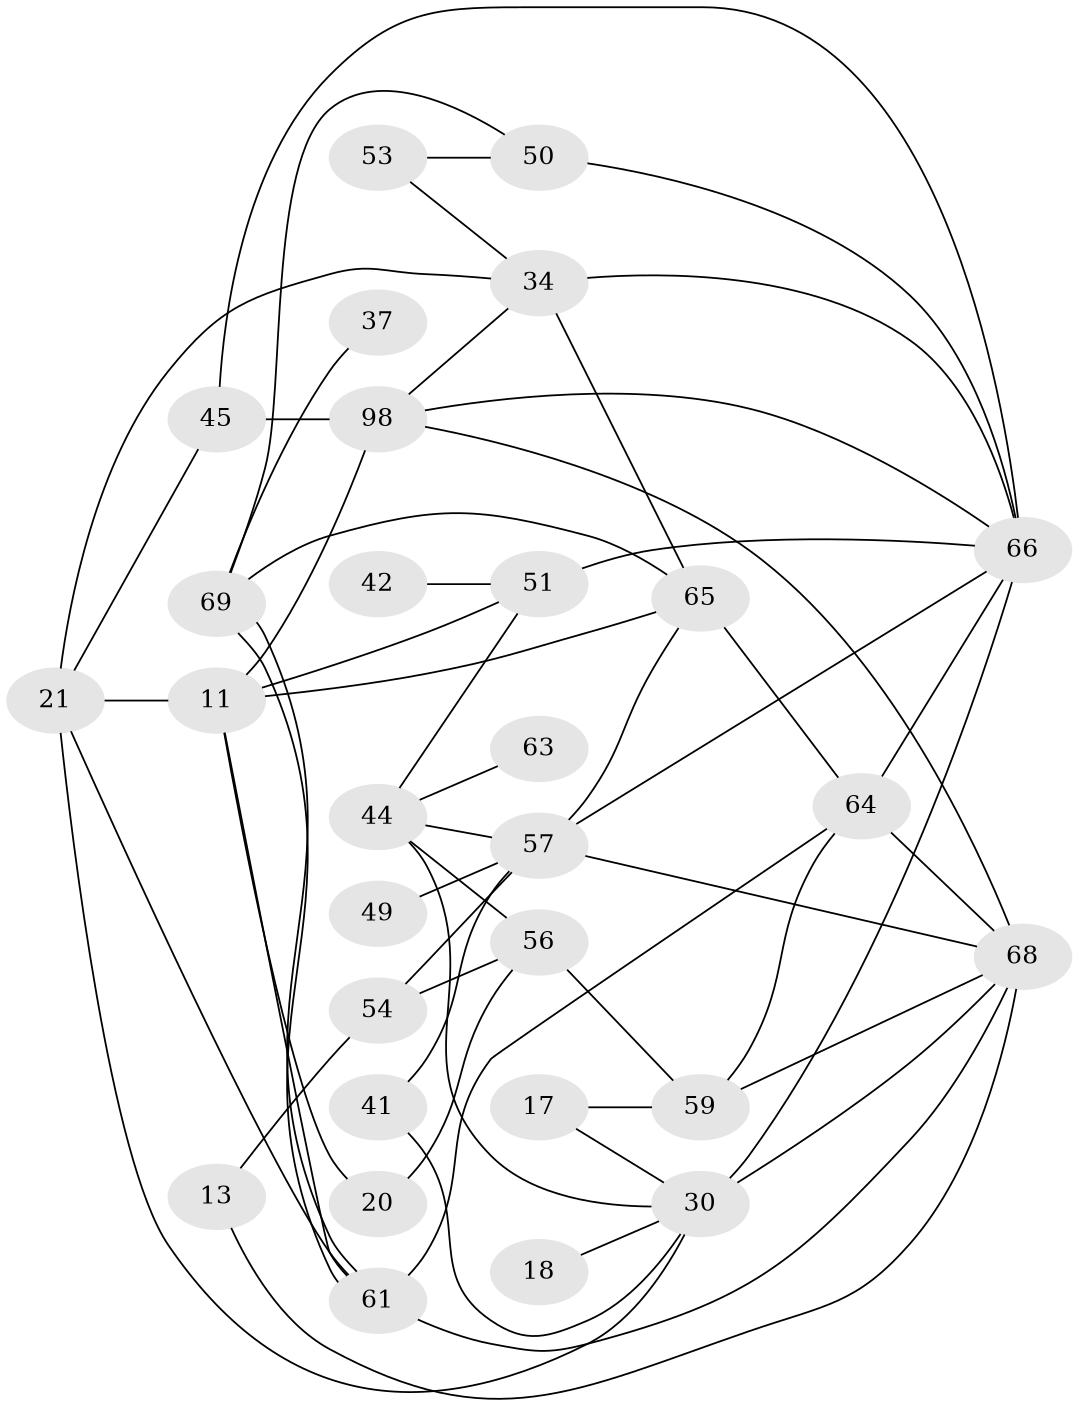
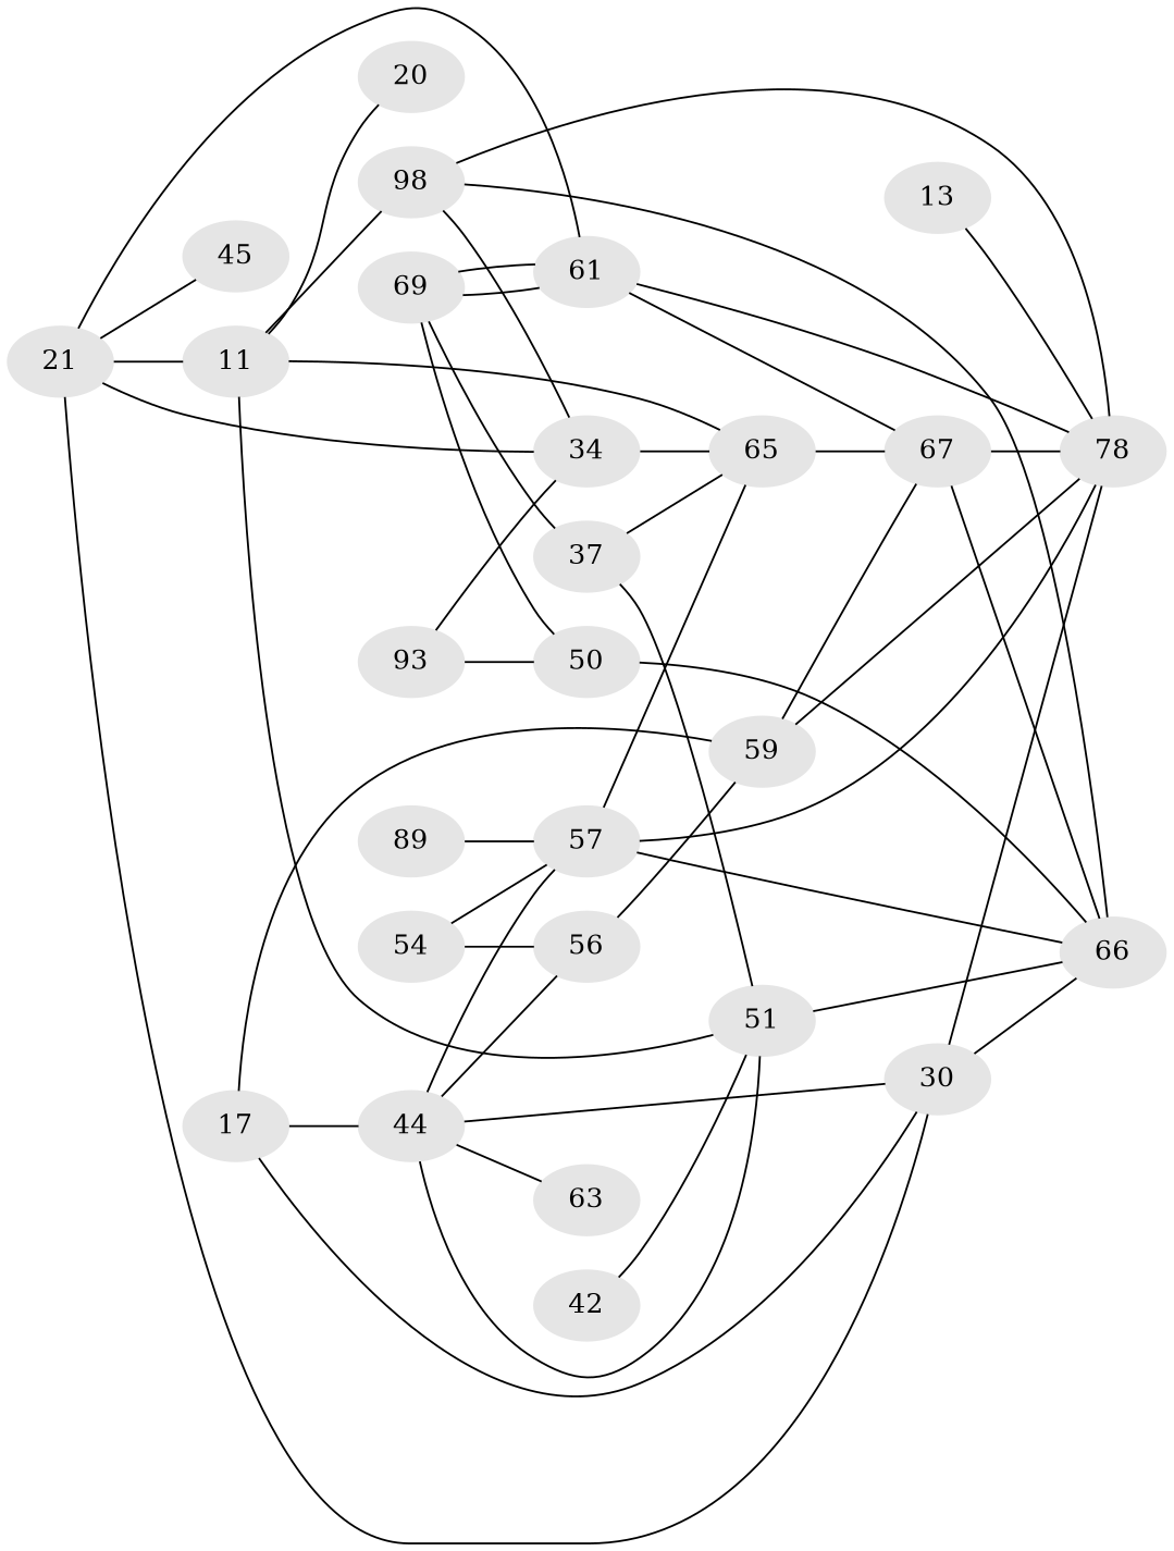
  graph {
    rankdir=LR
    node [color=gray90 style=filled]
    n1 [label=69]
    61 [super="+34+6"]
    n3 [label=37 super="+33"]
    n4 [label=50 super="+37"]
-   41 [super="+1+7"]
    n6 [label=30 super="+50"]
    57 [super="+38+35"]
    n8 [label=34 super="+36"]
-   53
+   53 [label=93]
    44 [super="+5"]
    51 [super="+20+32"]
    56
    63
    17
    59 [super="+2"]
-   68 [super="+14+10"]
-   67 [label=64]
+   68 [super="+14+10" label=78]
+   67
    66 [super="+21+43"]
-   18
    n20 [label=13]
    54
    n22 [label=21 super="+11"]
    n23 [label=11 super="+4+27+30"]
    45
    n25 [label=20]
    n26 [label=98 super="+23+28"]
    65 [super="+22+26"]
    42
-   49
+   49 [label=89]
    n1 -- 61 [weight=3]
    n1 -- 61
    n1 -- n3
    n1 -- n4
    61 -- 68
    61 -- 67 [weight=2]
-   n1 -- 65
+   n3 -- 51 [weight=2]
+   n3 -- 65
    n4 -- 66
-   41 -- n6 [weight=2]
-   41 -- 57 [weight=2]
    n6 -- 68
    n6 -- 66 [weight=3]
    57 -- 68 [weight=2]
    57 -- 66
    57 -- 65
-   n8 -- 66
    n8 -- 65 [weight=2]
    53 -- n4 [weight=2]
    53 -- n8
    44 -- n6
    44 -- 57 [weight=2]
    44 -- 51
    44 -- 56
    44 -- 63
    51 -- 66
    56 -- 59
    17 -- n6
+   17 -- 44
    17 -- 59
    59 -- 68
    59 -- 67
    67 -- 68 [weight=2]
    67 -- 66
-   18 -- n6
    n20 -- 68
-   n20 -- 54
    54 -- 57
    54 -- 56
    n22 -- 61 [weight=2]
    n22 -- n6
    n22 -- n8 [weight=2]
    n22 -- n23
    n22 -- 45
-   n23 -- 61 [weight=3]
    n23 -- 51 [weight=3]
    n23 -- n25
    n23 -- n26 [weight=3]
    n23 -- 65
-   45 -- 66
-   45 -- n26
-   n25 -- 56
    n26 -- n8 [weight=2]
    n26 -- 68 [weight=2]
    n26 -- 66
    65 -- 67
    42 -- 51
    49 -- 57
  }
